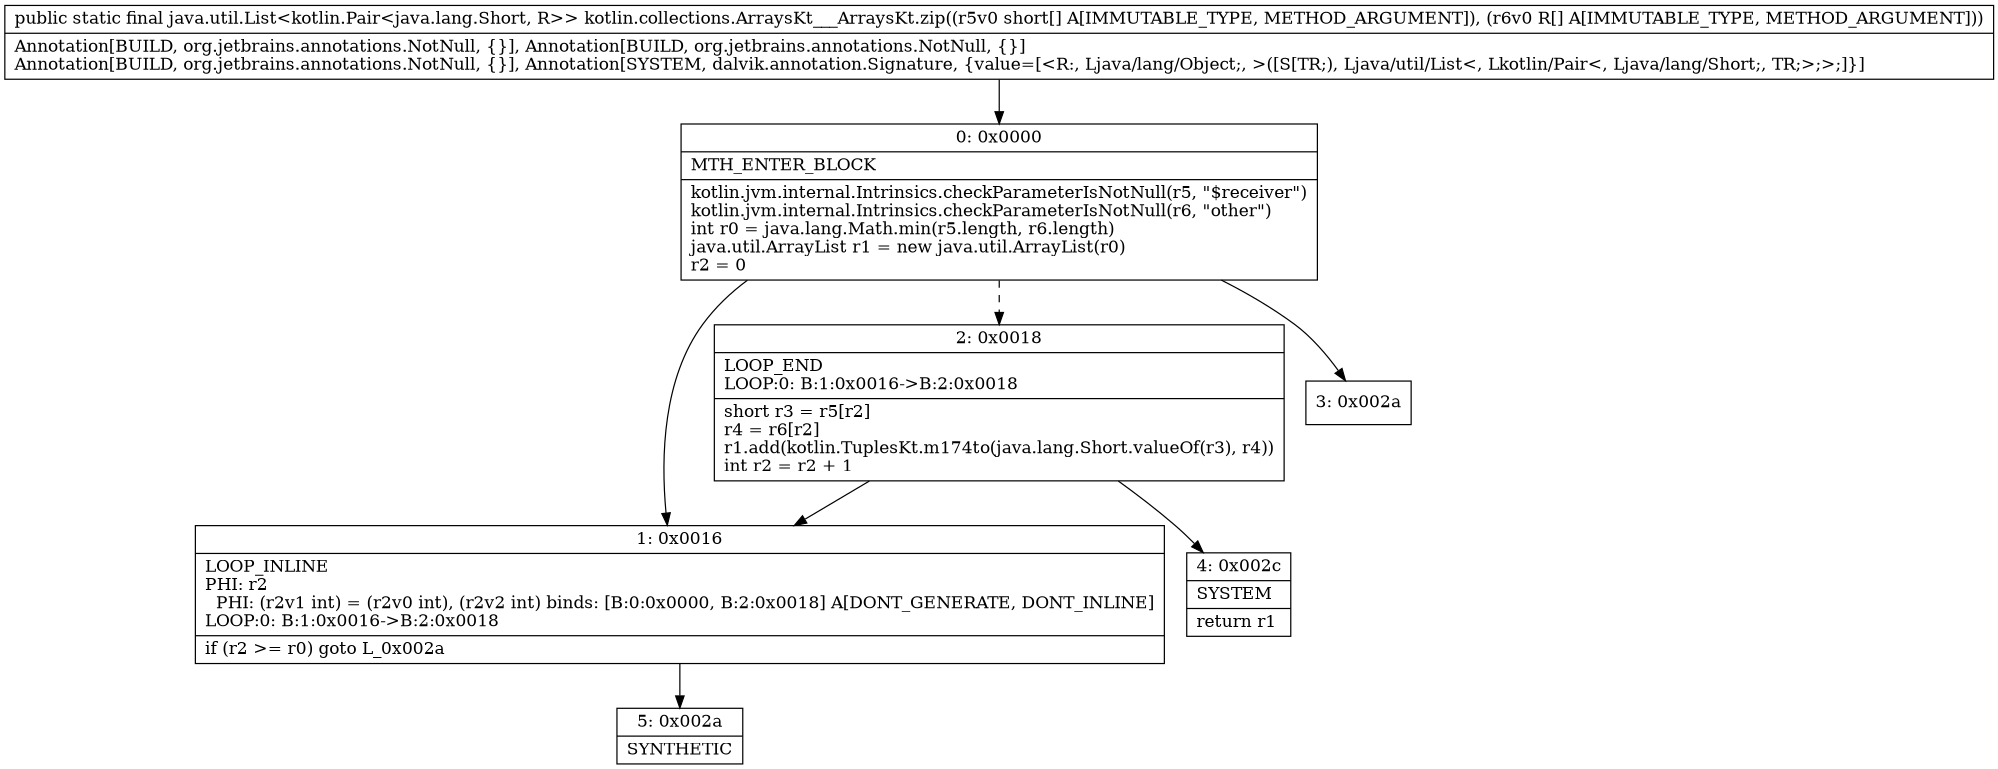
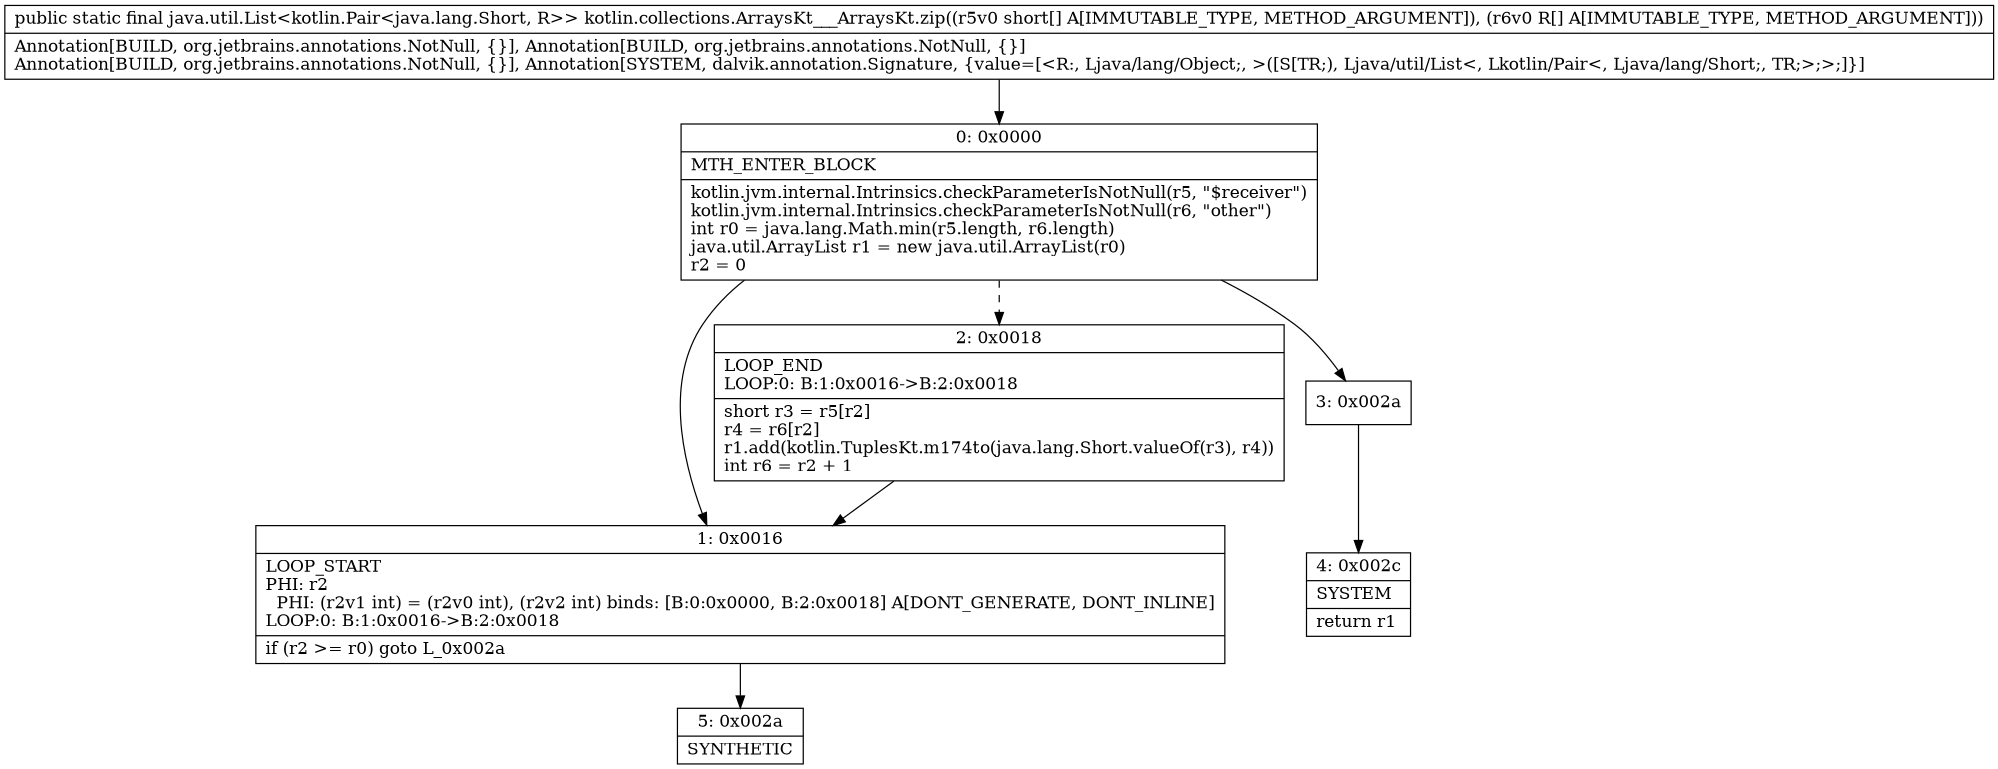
  digraph {
    node [shape=record]
    n1 [label="{0\:\ 0x0000|MTH_ENTER_BLOCK\l|kotlin.jvm.internal.Intrinsics.checkParameterIsNotNull(r5, \"$receiver\")\lkotlin.jvm.internal.Intrinsics.checkParameterIsNotNull(r6, \"other\")\lint r0 = java.lang.Math.min(r5.length, r6.length)\ljava.util.ArrayList r1 = new java.util.ArrayList(r0)\lr2 = 0\l}"]
-   n2 [label="{1\:\ 0x0016|LOOP_INLINE\lPHI: r2 \l  PHI: (r2v1 int) = (r2v0 int), (r2v2 int) binds: [B:0:0x0000, B:2:0x0018] A[DONT_GENERATE, DONT_INLINE]\lLOOP:0: B:1:0x0016\-\>B:2:0x0018\l|if (r2 \>= r0) goto L_0x002a\l}"]
-   n3 [label="{2\:\ 0x0018|LOOP_END\lLOOP:0: B:1:0x0016\-\>B:2:0x0018\l|short r3 = r5[r2]\lr4 = r6[r2]\lr1.add(kotlin.TuplesKt.m174to(java.lang.Short.valueOf(r3), r4))\lint r2 = r2 + 1\l}"]
+   n2 [label="{1\:\ 0x0016|LOOP_START\lPHI: r2 \l  PHI: (r2v1 int) = (r2v0 int), (r2v2 int) binds: [B:0:0x0000, B:2:0x0018] A[DONT_GENERATE, DONT_INLINE]\lLOOP:0: B:1:0x0016\-\>B:2:0x0018\l|if (r2 \>= r0) goto L_0x002a\l}"]
+   n3 [label="{2\:\ 0x0018|LOOP_END\lLOOP:0: B:1:0x0016\-\>B:2:0x0018\l|short r3 = r5[r2]\lr4 = r6[r2]\lr1.add(kotlin.TuplesKt.m174to(java.lang.Short.valueOf(r3), r4))\lint r6 = r2 + 1\l}"]
    n4 [label="{3\:\ 0x002a}"]
    n5 [label="{5\:\ 0x002a|SYNTHETIC\l}"]
    n6 [label="{4\:\ 0x002c|SYSTEM\l|return r1\l}"]
    n7 [label="{public static final java.util.List\<kotlin.Pair\<java.lang.Short, R\>\> kotlin.collections.ArraysKt___ArraysKt.zip((r5v0 short[] A[IMMUTABLE_TYPE, METHOD_ARGUMENT]), (r6v0 R[] A[IMMUTABLE_TYPE, METHOD_ARGUMENT]))  | Annotation[BUILD, org.jetbrains.annotations.NotNull, \{\}], Annotation[BUILD, org.jetbrains.annotations.NotNull, \{\}]\lAnnotation[BUILD, org.jetbrains.annotations.NotNull, \{\}], Annotation[SYSTEM, dalvik.annotation.Signature, \{value=[\<R:, Ljava\/lang\/Object;, \>([S[TR;), Ljava\/util\/List\<, Lkotlin\/Pair\<, Ljava\/lang\/Short;, TR;\>;\>;]\}]\l}"]
    n1 -> n2
    n1 -> n3 [style=dashed]
    n1 -> n4
    n2 -> n5
    n3 -> n2
-   n3 -> n6
+   n4 -> n6
    n7 -> n1
  }
